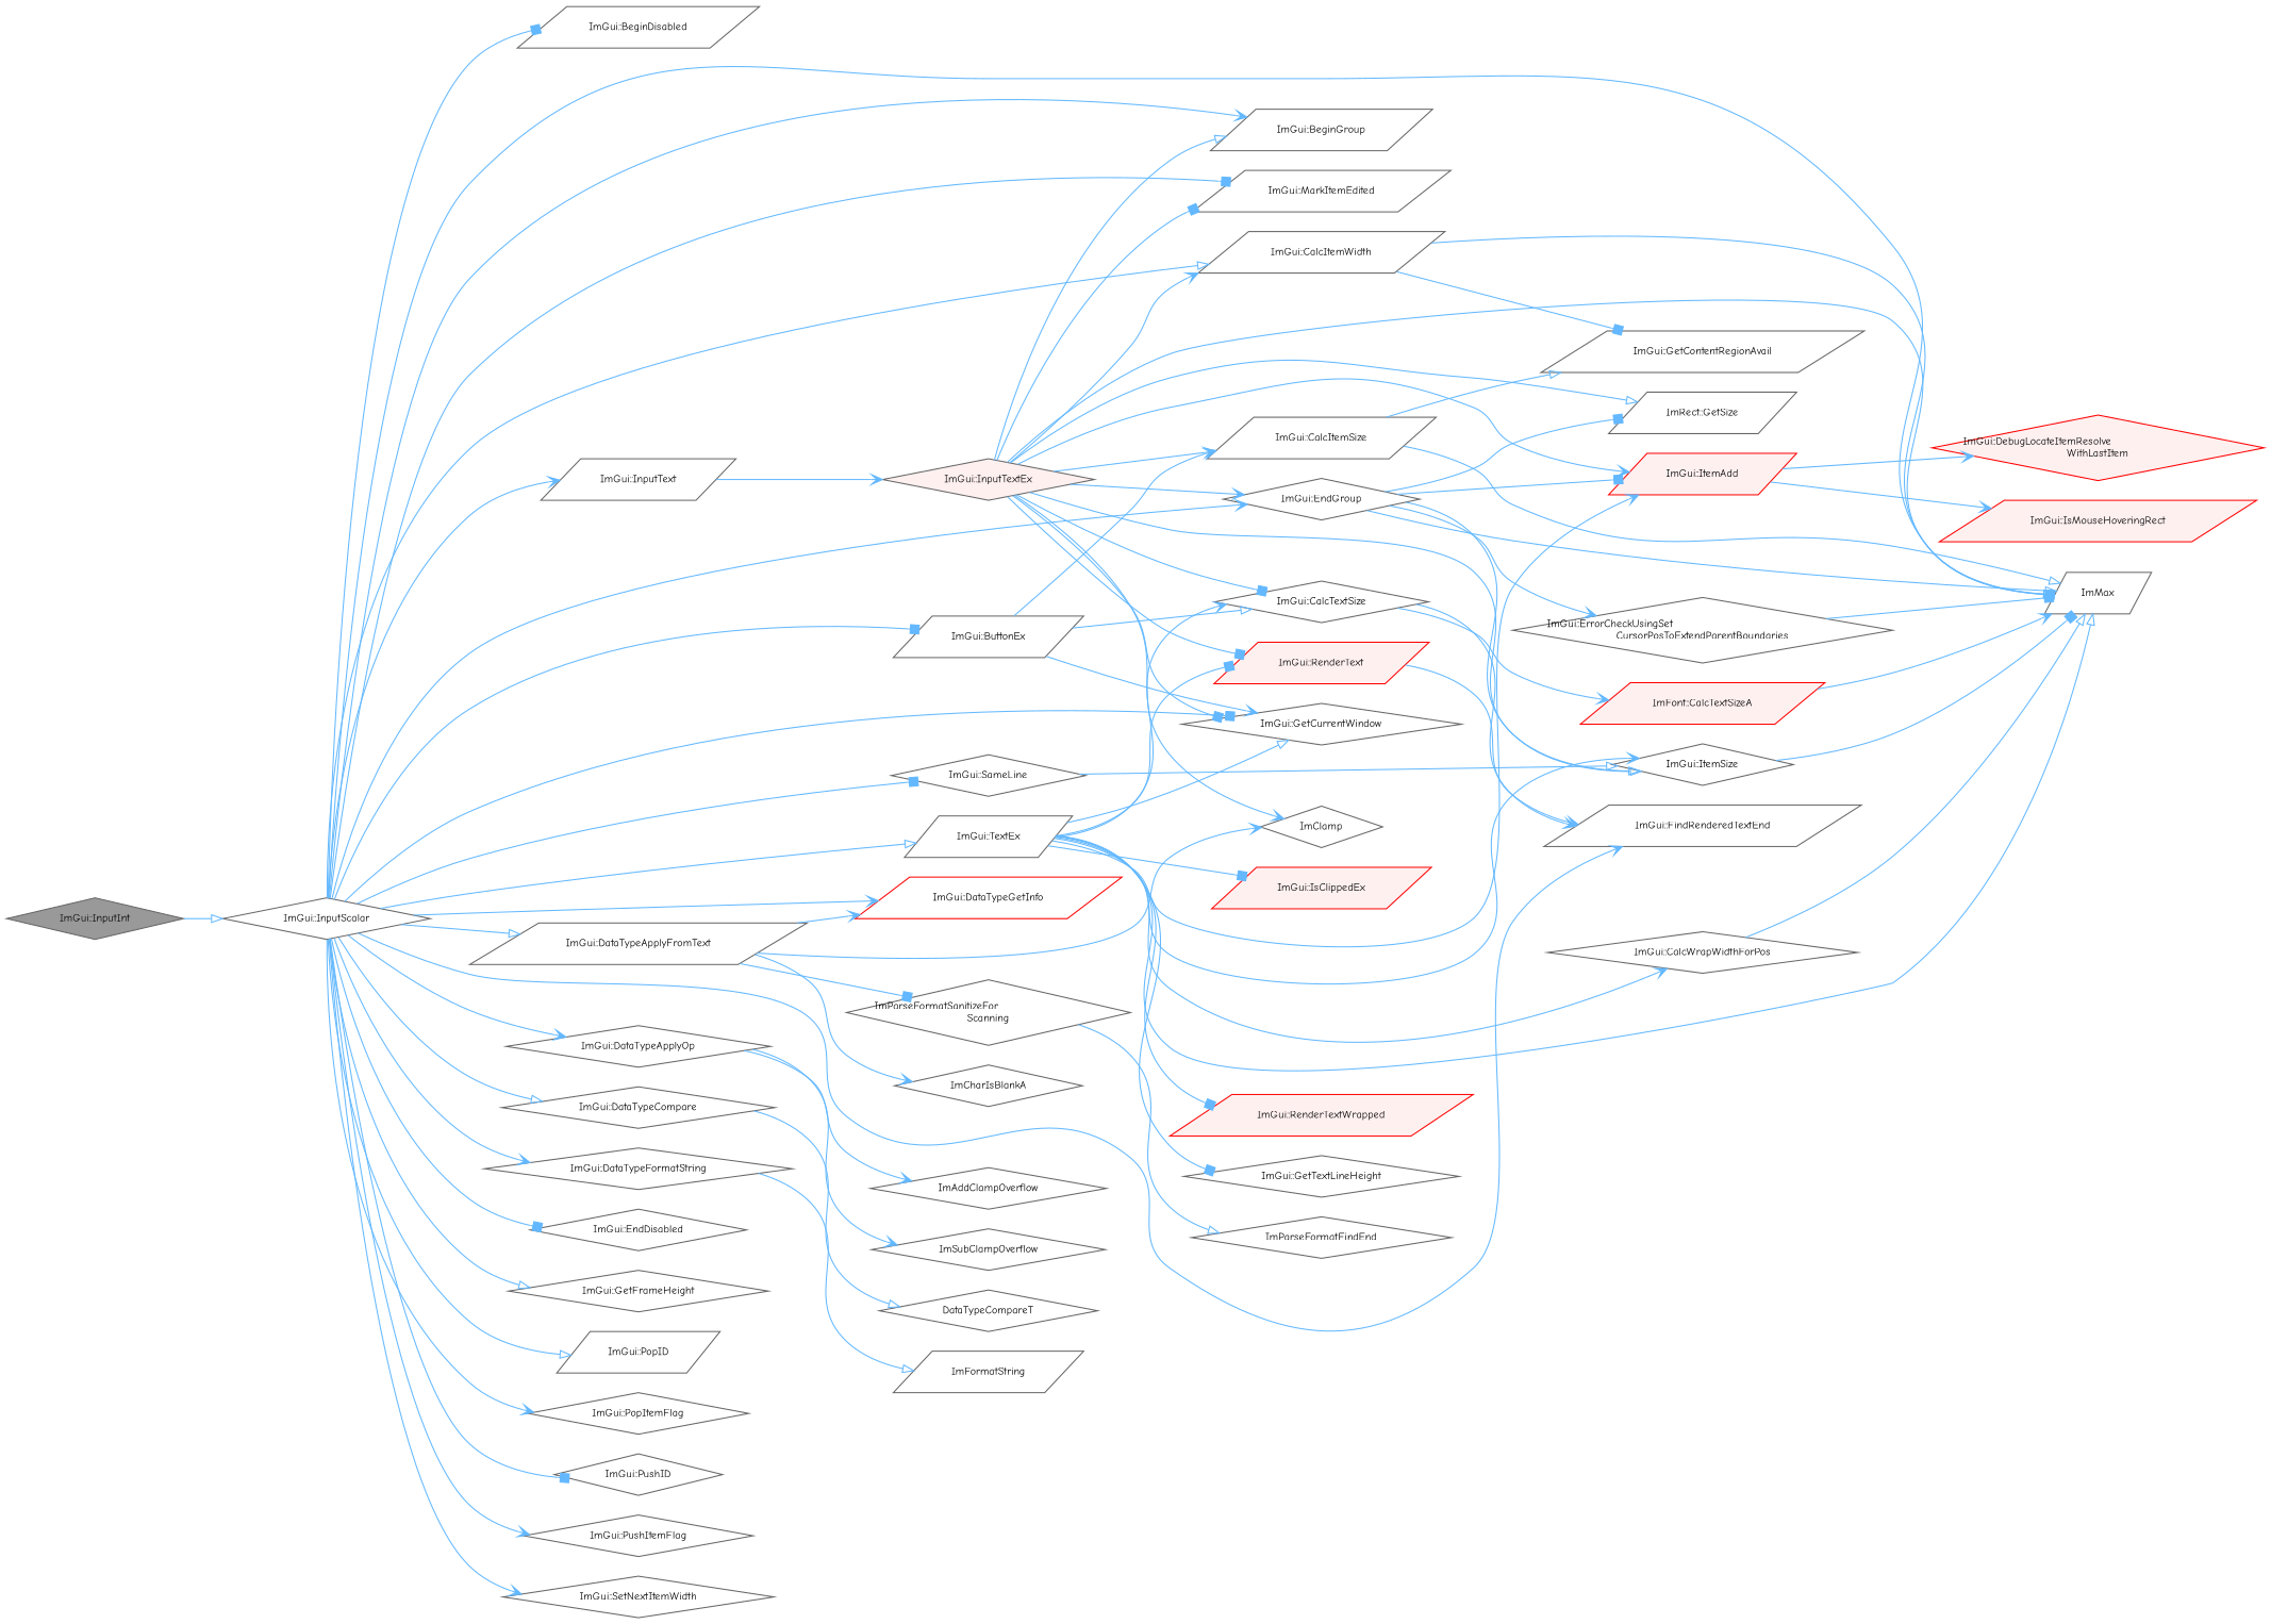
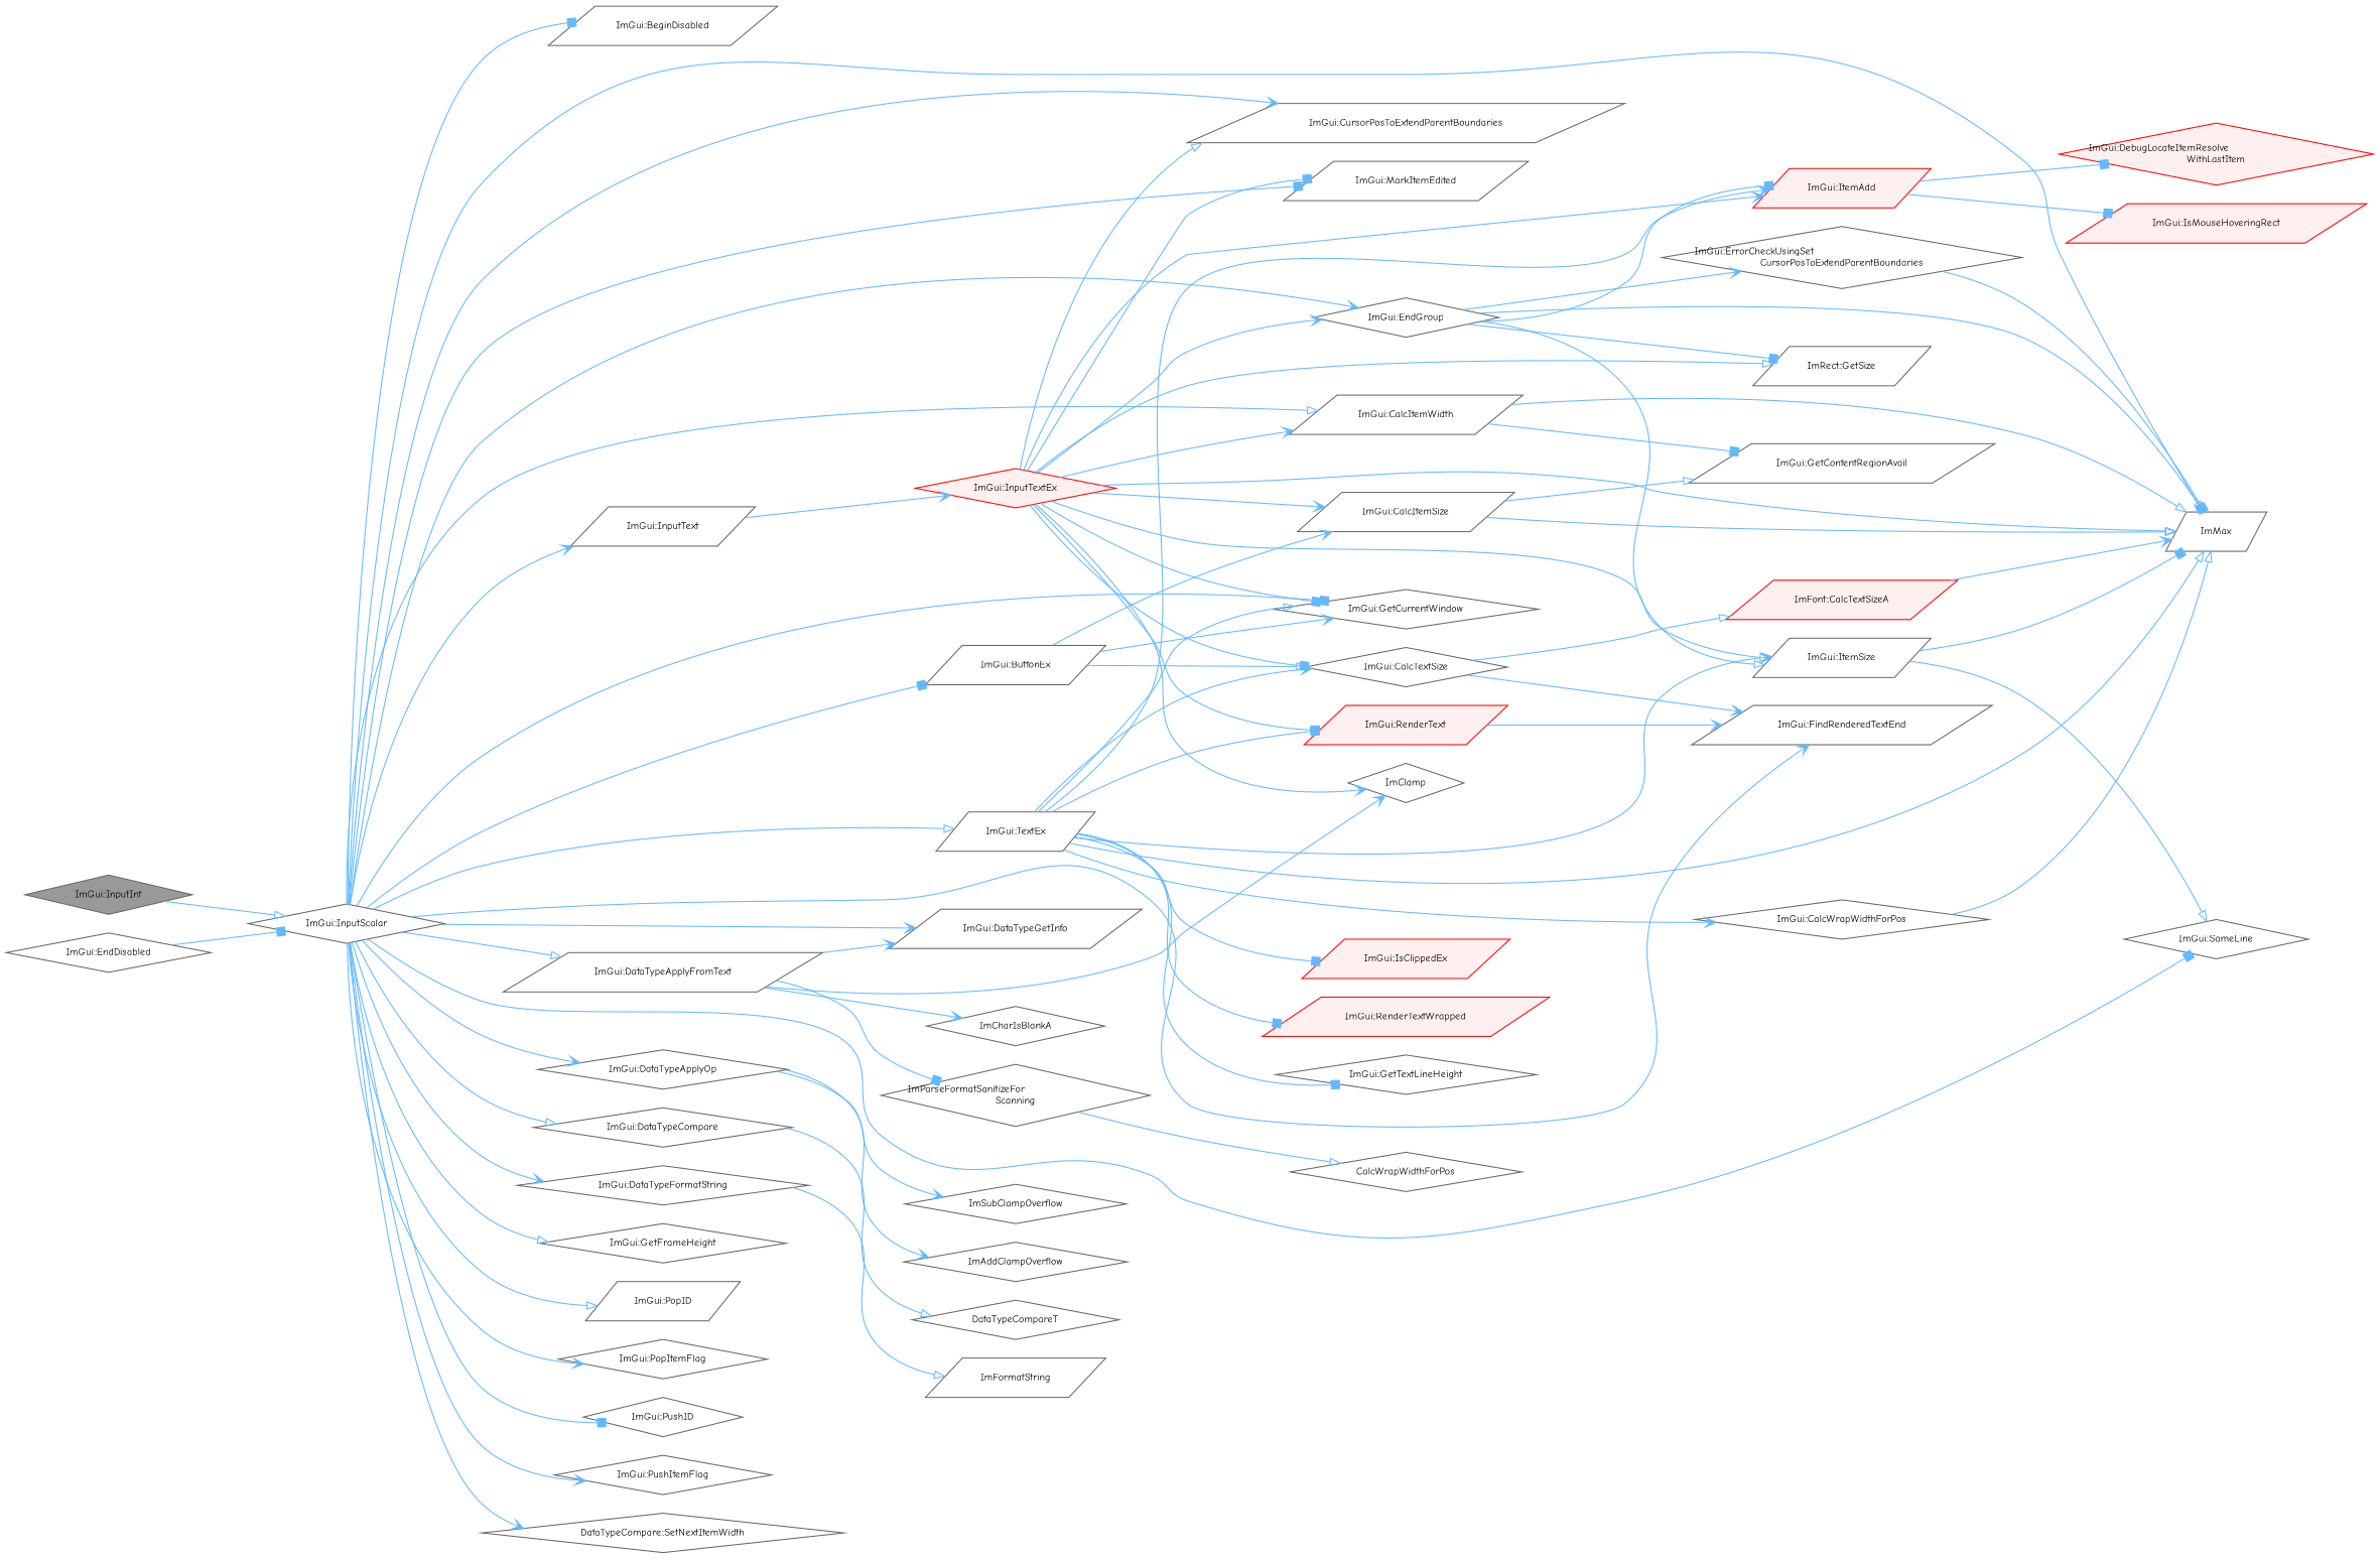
  digraph {
    fontname="Comic Neue"
    rankdir=LR
    node [color=grey40 fillcolor=white fontname="Comic Neue" fontsize=10 shape=diamond style=filled]
    edge [arrowhead=vee color=steelblue1 fontname="Comic Neue" fontsize=10 labelfontname=Helvetica labelfontsize=10 style=solid]
    n1 [color=gray40 fillcolor=grey60 fontcolor=black height=0.2 label="ImGui::InputInt" width=0.4]
    n2 [height=0.2 label="ImGui::InputScalar" width=0.4]
    n3 [height=0.2 label="ImGui::BeginDisabled" shape=parallelogram width=0.4]
-   n4 [height=0.2 label="ImGui::BeginGroup" shape=parallelogram width=0.4]
+   n4 [height=0.2 label="ImGui::CursorPosToExtendParentBoundaries" shape=parallelogram width=0.4]
    n5 [height=0.2 label="ImGui::ButtonEx" shape=parallelogram width=0.4]
    n6 [height=0.2 label=ImMax shape=parallelogram width=0.4]
    n7 [height=0.2 label="ImGui::FindRenderedTextEnd" shape=parallelogram width=0.4]
    n8 [height=0.2 label="ImGui::GetCurrentWindow" width=0.4]
    n9 [height=0.2 label="ImGui::CalcItemWidth" shape=parallelogram width=0.4]
    n10 [height=0.2 label="ImGui::DataTypeApplyFromText" shape=parallelogram width=0.4]
-   n11 [color=red height=0.2 label="ImGui::DataTypeGetInfo" shape=parallelogram width=0.4]
+   n11 [height=0.2 label="ImGui::DataTypeGetInfo" shape=parallelogram width=0.4]
    n12 [height=0.2 label="ImGui::DataTypeApplyOp" width=0.4]
    n13 [height=0.2 label="ImGui::DataTypeCompare" width=0.4]
    n14 [height=0.2 label="ImGui::DataTypeFormatString" width=0.4]
    n15 [height=0.2 label="ImGui::EndDisabled" width=0.4]
    n16 [height=0.2 label="ImGui::EndGroup" width=0.4]
    n17 [height=0.2 label="ImGui::SameLine" width=0.4]
    n18 [height=0.2 label="ImGui::GetFrameHeight" width=0.4]
    n19 [height=0.2 label="ImGui::InputText" shape=parallelogram width=0.4]
    n20 [height=0.2 label="ImGui::MarkItemEdited" shape=parallelogram width=0.4]
    n21 [height=0.2 label="ImGui::PopID" shape=parallelogram width=0.4]
    n22 [height=0.2 label="ImGui::PopItemFlag" width=0.4]
    n23 [height=0.2 label="ImGui::PushID" width=0.4]
    n24 [height=0.2 label="ImGui::PushItemFlag" width=0.4]
-   n25 [height=0.2 label="ImGui::SetNextItemWidth" width=0.4]
+   n25 [height=0.2 label="DataTypeCompare::SetNextItemWidth" width=0.4]
    n26 [height=0.2 label="ImGui::TextEx" shape=parallelogram width=0.4]
    n27 [height=0.2 label="ImGui::CalcItemSize" shape=parallelogram width=0.4]
    n28 [height=0.2 label="ImGui::CalcTextSize" width=0.4]
    n29 [height=0.2 label="ImGui::GetContentRegionAvail" shape=parallelogram width=0.4]
    n30 [height=0.2 label=ImCharIsBlankA width=0.4]
    n31 [height=0.2 label=ImClamp width=0.4]
    n32 [height=0.2 label="ImParseFormatSanitizeFor\lScanning" width=0.4]
    n33 [height=0.2 label=ImAddClampOverflow width=0.4]
    n34 [height=0.2 label=ImSubClampOverflow width=0.4]
    n35 [height=0.2 label=DataTypeCompareT width=0.4]
    n36 [height=0.2 label=ImFormatString shape=parallelogram width=0.4]
    n37 [height=0.2 label="ImGui::ErrorCheckUsingSet\lCursorPosToExtendParentBoundaries" width=0.4]
    n38 [height=0.2 label="ImRect::GetSize" shape=parallelogram width=0.4]
    n39 [color=red fillcolor="#FFF0F0" height=0.2 label="ImGui::ItemAdd" shape=parallelogram width=0.4]
-   n40 [height=0.2 label="ImGui::ItemSize" width=0.4]
-   n41 [fillcolor="#FFF0F0" height=0.2 label="ImGui::InputTextEx" width=0.4]
+   n40 [height=0.2 label="ImGui::ItemSize" shape=parallelogram width=0.4]
+   n41 [color=red fillcolor="#FFF0F0" height=0.2 label="ImGui::InputTextEx" width=0.4]
    n42 [color=red fillcolor="#FFF0F0" height=0.2 label="ImGui::RenderText" shape=parallelogram width=0.4]
    n43 [height=0.2 label="ImGui::CalcWrapWidthForPos" width=0.4]
    n44 [height=0.2 label="ImGui::GetTextLineHeight" width=0.4]
    n45 [color=red fillcolor="#FFF0F0" height=0.2 label="ImGui::IsClippedEx" shape=parallelogram width=0.4]
    n46 [color=red fillcolor="#FFF0F0" height=0.2 label="ImGui::RenderTextWrapped" shape=parallelogram width=0.4]
    n47 [color=red fillcolor="#FFF0F0" height=0.2 label="ImFont::CalcTextSizeA" shape=parallelogram width=0.4]
-   n48 [height=0.2 label=ImParseFormatFindEnd width=0.4]
+   n48 [height=0.2 label=CalcWrapWidthForPos width=0.4]
    n49 [color=red fillcolor="#FFF0F0" height=0.2 label="ImGui::DebugLocateItemResolve\lWithLastItem" width=0.4]
    n50 [color=red fillcolor="#FFF0F0" height=0.2 label="ImGui::IsMouseHoveringRect" shape=parallelogram width=0.4]
    n1 -> n2 [arrowhead=onormal]
    n2 -> n3 [arrowhead=box]
    n2 -> n4
    n2 -> n5 [arrowhead=box]
    n2 -> n6 [arrowhead=box]
    n2 -> n7
    n2 -> n8 [arrowhead=box]
    n2 -> n9 [arrowhead=onormal]
    n2 -> n10 [arrowhead=onormal]
    n2 -> n11
    n2 -> n12
    n2 -> n13 [arrowhead=onormal]
    n2 -> n14
-   n2 -> n15 [arrowhead=box]
+   n15 -> n2 [arrowhead=box]
    n2 -> n16
    n2 -> n17 [arrowhead=box]
    n2 -> n18 [arrowhead=onormal]
    n2 -> n19
    n2 -> n20 [arrowhead=box]
    n2 -> n21 [arrowhead=onormal]
    n2 -> n22
    n2 -> n23 [arrowhead=box]
    n2 -> n24
    n2 -> n25
    n2 -> n26 [arrowhead=onormal]
    n5 -> n8
    n5 -> n27
    n5 -> n28 [arrowhead=onormal]
    n9 -> n6 [arrowhead=onormal]
    n9 -> n29 [arrowhead=box]
    n10 -> n11
    n10 -> n30
    n10 -> n31
    n10 -> n32 [arrowhead=box]
    n12 -> n33
    n12 -> n34
    n13 -> n35 [arrowhead=onormal]
    n14 -> n36 [arrowhead=onormal]
    n16 -> n6 [arrowhead=onormal]
    n16 -> n37
    n16 -> n38 [arrowhead=box]
    n16 -> n39 [arrowhead=box]
    n16 -> n40 [arrowhead=onormal]
    n19 -> n41
    n26 -> n6 [arrowhead=onormal]
    n26 -> n8 [arrowhead=onormal]
    n26 -> n28
    n26 -> n39
    n26 -> n40
    n26 -> n42 [arrowhead=box]
    n26 -> n43
    n26 -> n44 [arrowhead=box]
    n26 -> n45 [arrowhead=box]
    n26 -> n46 [arrowhead=box]
    n27 -> n6 [arrowhead=onormal]
    n27 -> n29 [arrowhead=onormal]
    n28 -> n7
-   n28 -> n47
+   n28 -> n47 [arrowhead=onormal]
    n32 -> n48 [arrowhead=onormal]
    n37 -> n6 [arrowhead=box]
-   n39 -> n49
-   n39 -> n50
+   n39 -> n49 [arrowhead=box]
+   n39 -> n50 [arrowhead=box]
    n40 -> n6 [arrowhead=box]
-   n17 -> n40 [arrowhead=onormal]
+   n40 -> n17 [arrowhead=onormal]
    n41 -> n4 [arrowhead=onormal]
    n41 -> n6 [arrowhead=onormal]
    n41 -> n8 [arrowhead=box]
    n41 -> n9
    n41 -> n16
    n41 -> n20 [arrowhead=box]
    n41 -> n27
    n41 -> n28 [arrowhead=box]
    n41 -> n31
    n41 -> n38 [arrowhead=onormal]
    n41 -> n39
    n41 -> n40 [arrowhead=onormal]
    n41 -> n42 [arrowhead=box]
    n42 -> n7
    n43 -> n6 [arrowhead=onormal]
    n47 -> n6
  }
